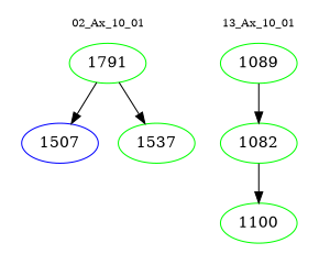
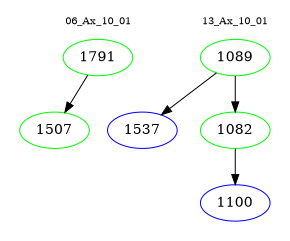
  digraph {
    node [color=green]
    edge [color=black]
    n1 [label=1791]
-   n2 [color=blue label=1507]
-   n3 [label=1537]
+   n2 [label=1507]
+   n3 [color=blue label=1537]
    n4 [label=1089]
    n5 [label=1082]
-   n6 [label=1100]
+   n6 [color=blue label=1100]
    subgraph cluster_1 {
      color=white
      fontsize=10
-     label="02_Ax_10_01"
+     label="06_Ax_10_01"
      n1
      n2
      n3
    }
    subgraph cluster_2 {
      color=white
      fontsize=10
      label="13_Ax_10_01"
      n4
      n5
      n6
    }
    n1 -> n2
-   n1 -> n3
+   n4 -> n3
    n4 -> n5
    n5 -> n6
  }
